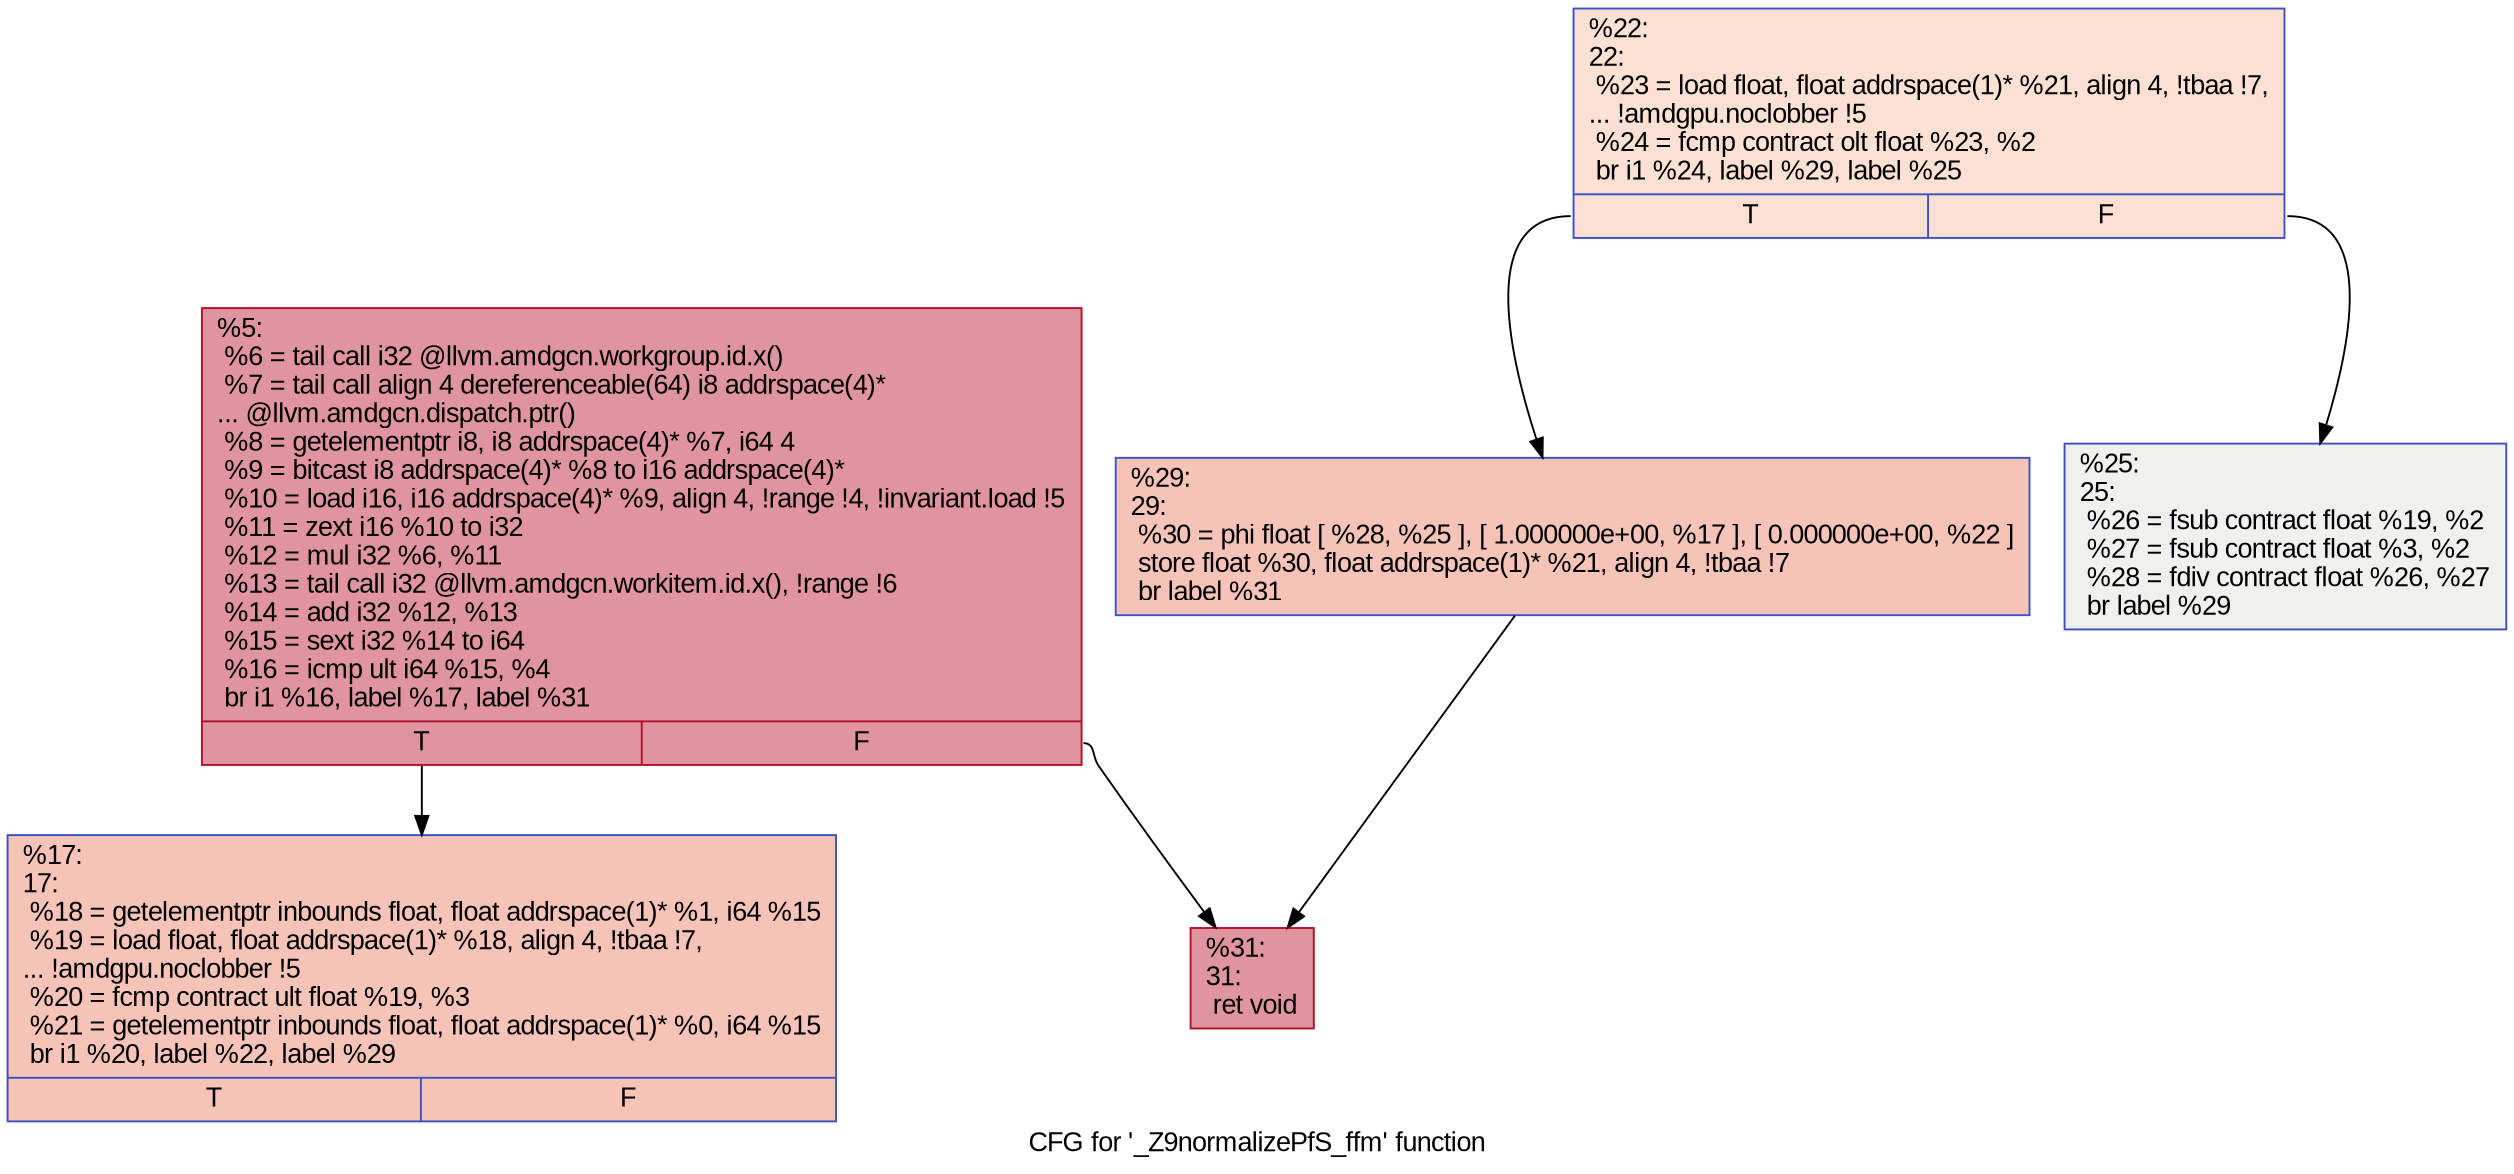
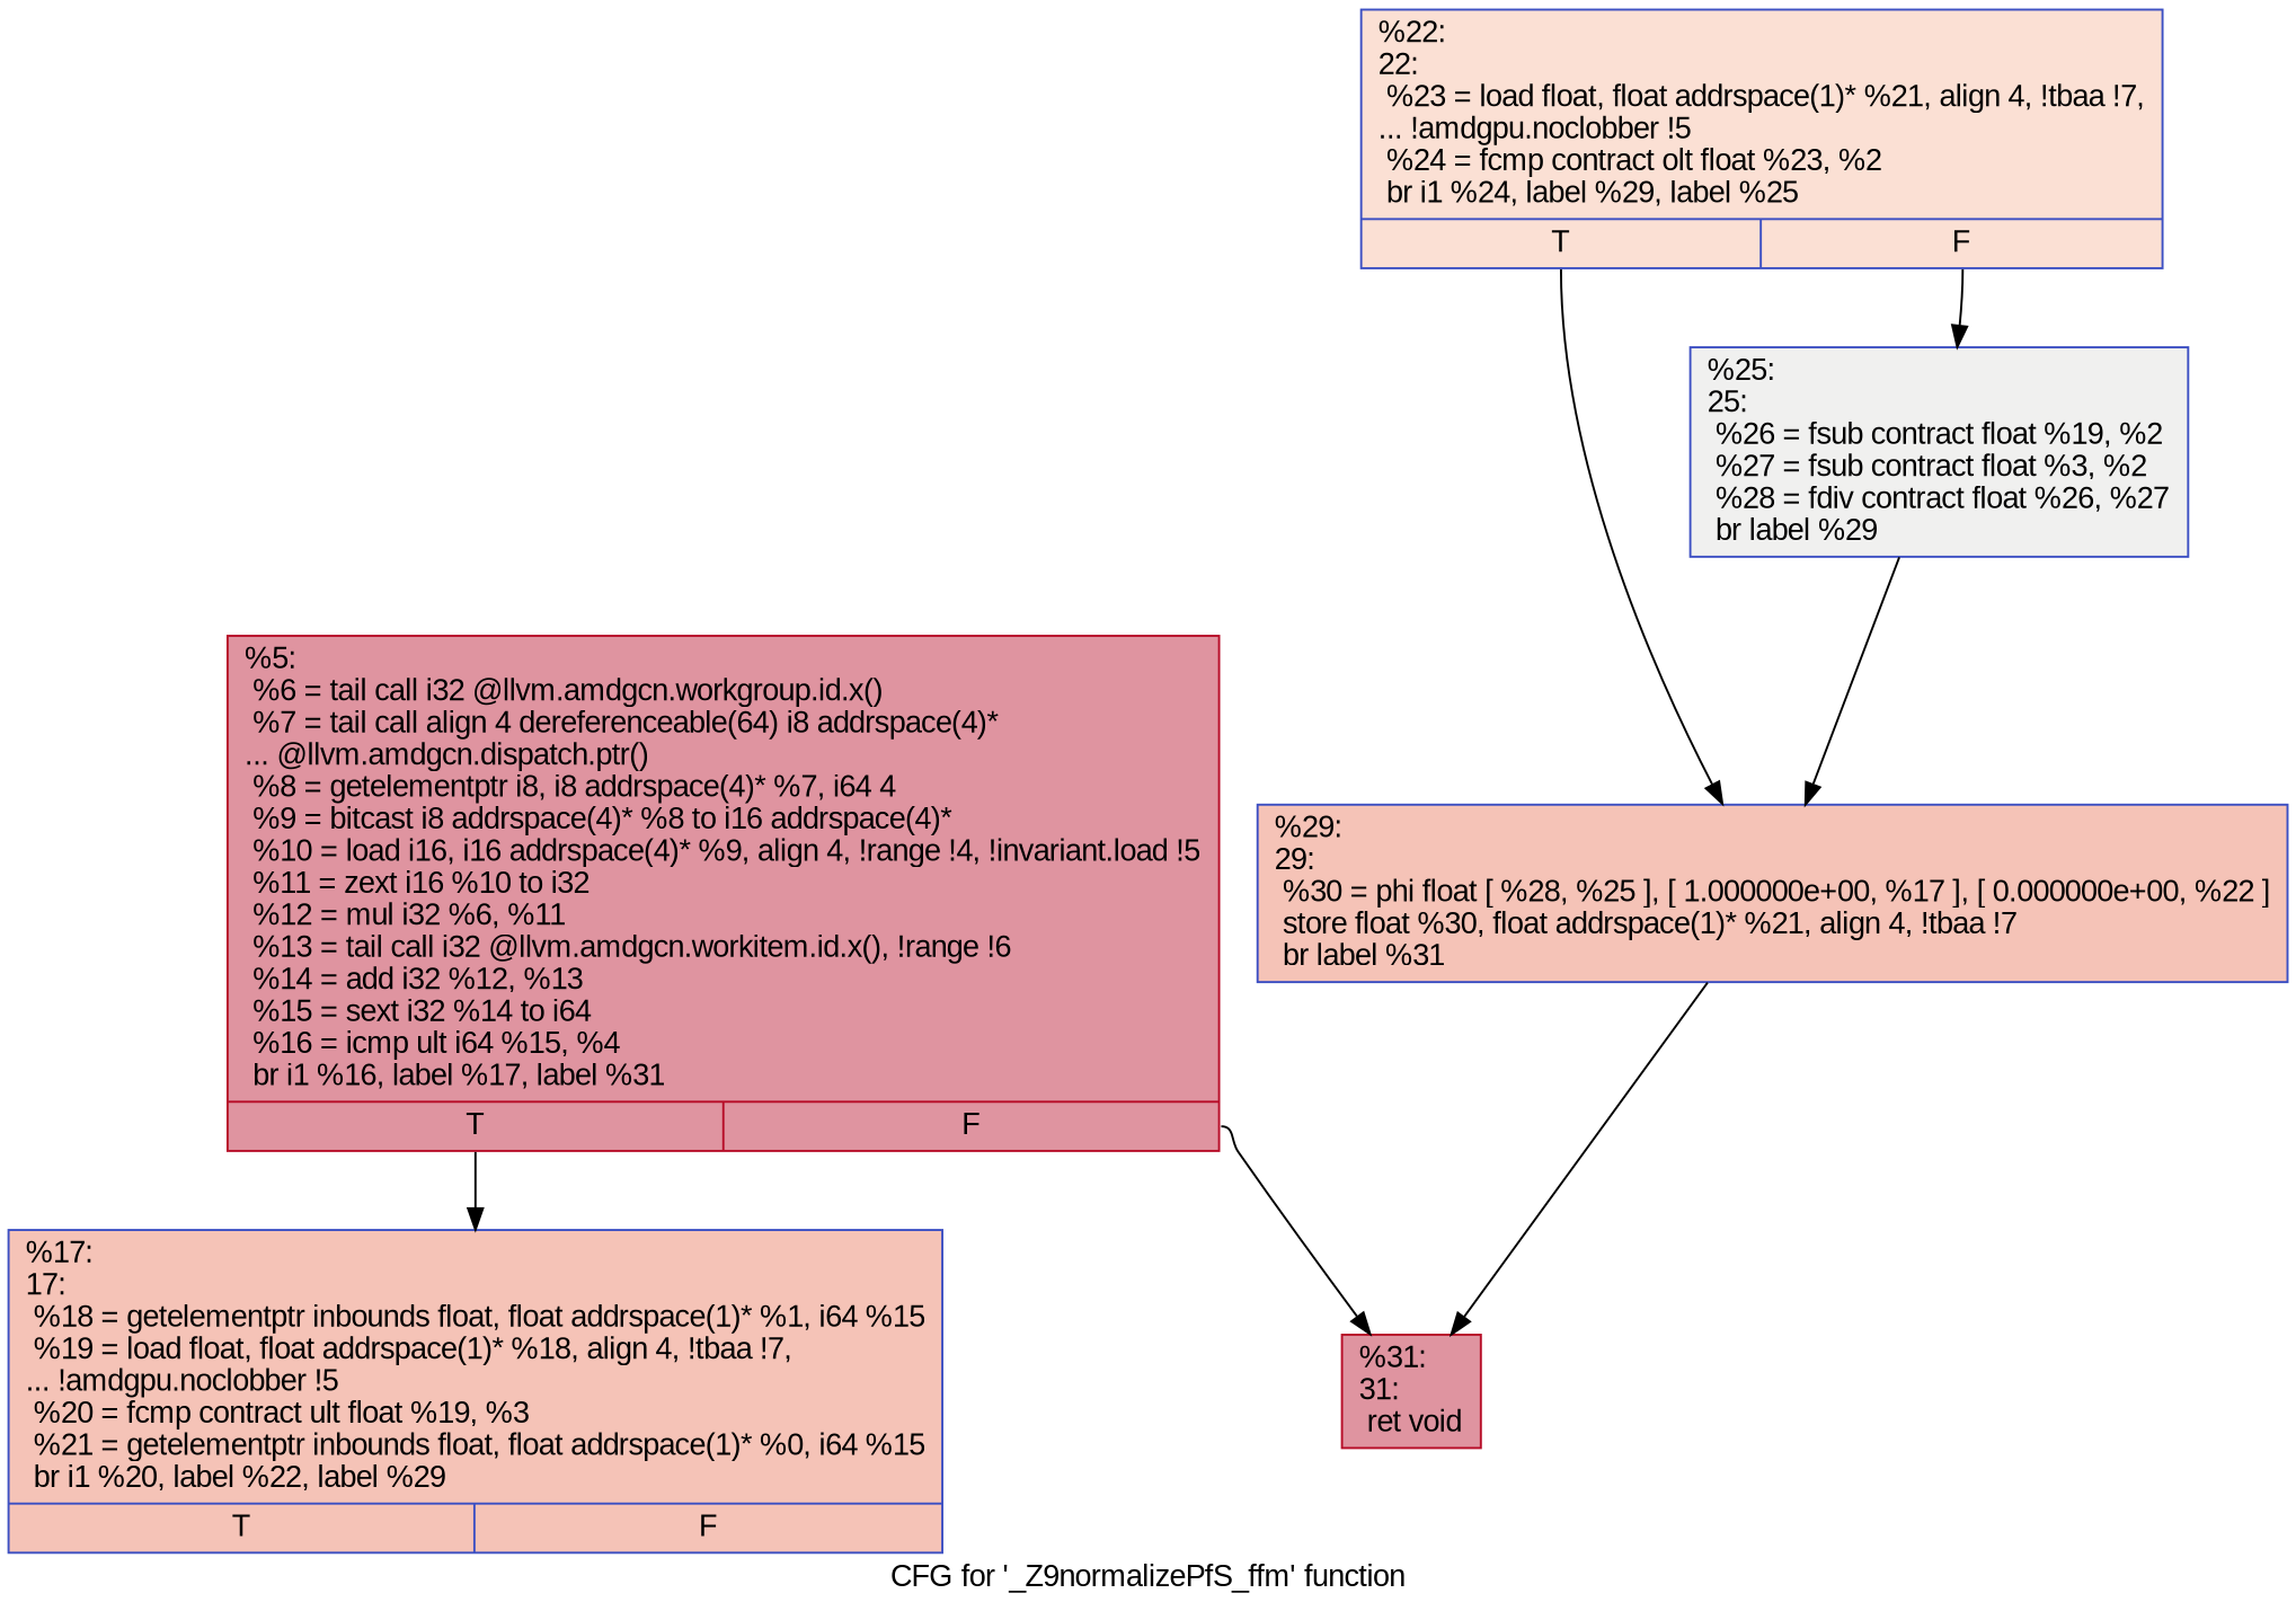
  digraph {
    fontname="Liberation Sans"
    label="CFG for '_Z9normalizePfS_ffm' function"
    node [color="#3d50c3ff" fillcolor="#b70d2870" fontname="Liberation Sans" shape=record style=filled]
    edge [fontname="Liberation Sans" tailport=s0]
    n1 [color="#b70d28ff" label="{%5:\l  %6 = tail call i32 @llvm.amdgcn.workgroup.id.x()\l  %7 = tail call align 4 dereferenceable(64) i8 addrspace(4)*\l... @llvm.amdgcn.dispatch.ptr()\l  %8 = getelementptr i8, i8 addrspace(4)* %7, i64 4\l  %9 = bitcast i8 addrspace(4)* %8 to i16 addrspace(4)*\l  %10 = load i16, i16 addrspace(4)* %9, align 4, !range !4, !invariant.load !5\l  %11 = zext i16 %10 to i32\l  %12 = mul i32 %6, %11\l  %13 = tail call i32 @llvm.amdgcn.workitem.id.x(), !range !6\l  %14 = add i32 %12, %13\l  %15 = sext i32 %14 to i64\l  %16 = icmp ult i64 %15, %4\l  br i1 %16, label %17, label %31\l|{<s0>T|<s1>F}}"]
    n2 [fillcolor="#e8765c70" label="{%17:\l17:                                               \l  %18 = getelementptr inbounds float, float addrspace(1)* %1, i64 %15\l  %19 = load float, float addrspace(1)* %18, align 4, !tbaa !7,\l... !amdgpu.noclobber !5\l  %20 = fcmp contract ult float %19, %3\l  %21 = getelementptr inbounds float, float addrspace(1)* %0, i64 %15\l  br i1 %20, label %22, label %29\l|{<s0>T|<s1>F}}"]
    n3 [color="#b70d28ff" label="{%31:\l31:                                               \l  ret void\l}"]
    n4 [fillcolor="#f7b99e70" label="{%22:\l22:                                               \l  %23 = load float, float addrspace(1)* %21, align 4, !tbaa !7,\l... !amdgpu.noclobber !5\l  %24 = fcmp contract olt float %23, %2\l  br i1 %24, label %29, label %25\l|{<s0>T|<s1>F}}"]
    n5 [fillcolor="#e8765c70" label="{%29:\l29:                                               \l  %30 = phi float [ %28, %25 ], [ 1.000000e+00, %17 ], [ 0.000000e+00, %22 ]\l  store float %30, float addrspace(1)* %21, align 4, !tbaa !7\l  br label %31\l}"]
    n6 [fillcolor="#dedcdb70" label="{%25:\l25:                                               \l  %26 = fsub contract float %19, %2\l  %27 = fsub contract float %3, %2\l  %28 = fdiv contract float %26, %27\l  br label %29\l}"]
    n1 -> n2
    n1 -> n3 [tailport=s1]
    n4 -> n5
    n4 -> n6 [tailport=s1]
    n5 -> n3
+   n6 -> n5
  }
